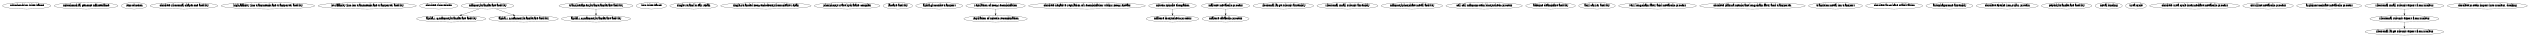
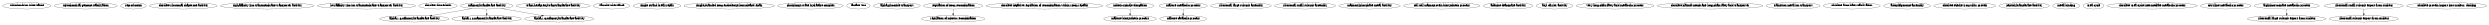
  digraph {
    n1 [label="mitochondrion inheritance"]
-   n2 [label="mitochondrial genome maintenance"]
+   n2 [label="mitochondrial genome stabilization"]
    n3 [label=reproduction]
    n4 [label="obsolete ribosomal chaperone activity"]
    n5 [label="high-affinity zinc transmembrane transporter activity"]
    n6 [label="low-affinity zinc ion transmembrane transporter activity"]
    n7 [label="obsolete thioredoxin"]
    n8 [label="alpha-1,6-mannosyltransferase activity"]
    n9 [label="trans-hexaprenyltranstransferase activity"]
-   n10 [label="into inheritance"]
+   n10 [label="vacuole inheritance"]
    n11 [label="single strand break repair"]
    n12 [label="single-stranded DNA endodeoxyribonuclease repair"]
    n13 [label="phosphopyruvate hydratase complex"]
-   n14 [label="lactase activity"]
+   n14 [label="lactase zinc"]
    n15 [label="alpha-glucoside transport"]
    n16 [label="regulation of DNA recombination"]
    n17 [label="regulation of mitotic recombination"]
    n18 [label="obsolete negative regulation of recombination within rDNA repeats"]
    n19 [label="mitotic spindle elongation"]
    n20 [label="maltose biosynthetic process"]
    n21 [label="maltose metabolic process"]
    n22 [label="maltose catabolic process"]
    n23 [label="alpha-1,2-mannosyltransferase activity"]
    n24 [label="ribosomal large subunit assembly"]
    n25 [label="ribosomal small subunit assembly"]
    n26 [label="mannosyltransferase activity"]
    n27 [label="alpha-1,3-mannosyltransferase activity"]
    n28 [label="mannosylphosphate metal activity"]
    n29 [label="cell cell mannoprotein biosynthetic process"]
    n30 [label="adenine deaminase activity"]
    n31 [label="acyl carrier activity"]
    n32 [label="very long-chain fatty acid metabolic process"]
    n33 [label="obsolete plasma membrane long-chain fatty acid transporter"]
    n34 [label="transition metal ion transport"]
    n35 [label="obsolete ascorbate stabilization"]
    n36 [label="autophagosome assembly"]
    n37 [label="obsolete Rieske iron-sulfur protein"]
    n38 [label="peptidyltransferase activity"]
    n39 [label="metal binding"]
    n40 [label="urea cycle"]
    n41 [label="obsolete urea cycle intermediate metabolic process"]
    n42 [label="citrulline metabolic process"]
    n43 [label="argininosuccinate metabolic process"]
    n44 [label="ribosomal subunit export from nucleus"]
    n45 [label="ribosomal large subunit export from nucleus"]
    n46 [label="ribosomal small subunit export from nucleus"]
    n47 [label="obsolete protein import into nucleus, docking"]
    n16 -> n17
    n19 -> n20
    n21 -> n22
    n26 -> n8
    n26 -> n23
-   n9 -> n27
-   n44 -> n45
+   n26 -> n27
+   n43 -> n45
    n46 -> n44
  }
